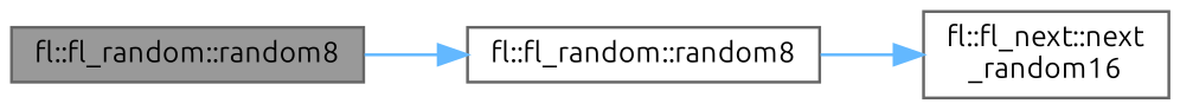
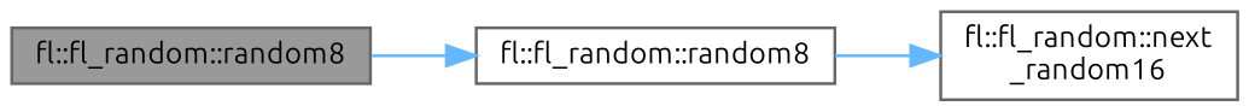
  digraph {
    rankdir=LR
    fontname=Ubuntu
    node [color=grey40 fillcolor=white fontname=Ubuntu fontsize=10 shape=box style=filled]
    edge [color=steelblue1 fontname=Ubuntu fontsize=10 labelfontname=Helvetica labelfontsize=10 style=solid]
    n1 [color=gray40 fillcolor=grey60 fontcolor=black height=0.2 label="fl::fl_random::random8" width=0.4]
    n2 [height=0.2 label="fl::fl_random::random8" width=0.4]
-   n3 [height=0.2 label="fl::fl_next::next\l_random16" width=0.4]
+   n3 [height=0.2 label="fl::fl_random::next\l_random16" width=0.4]
    n1 -> n2
    n2 -> n3
  }
